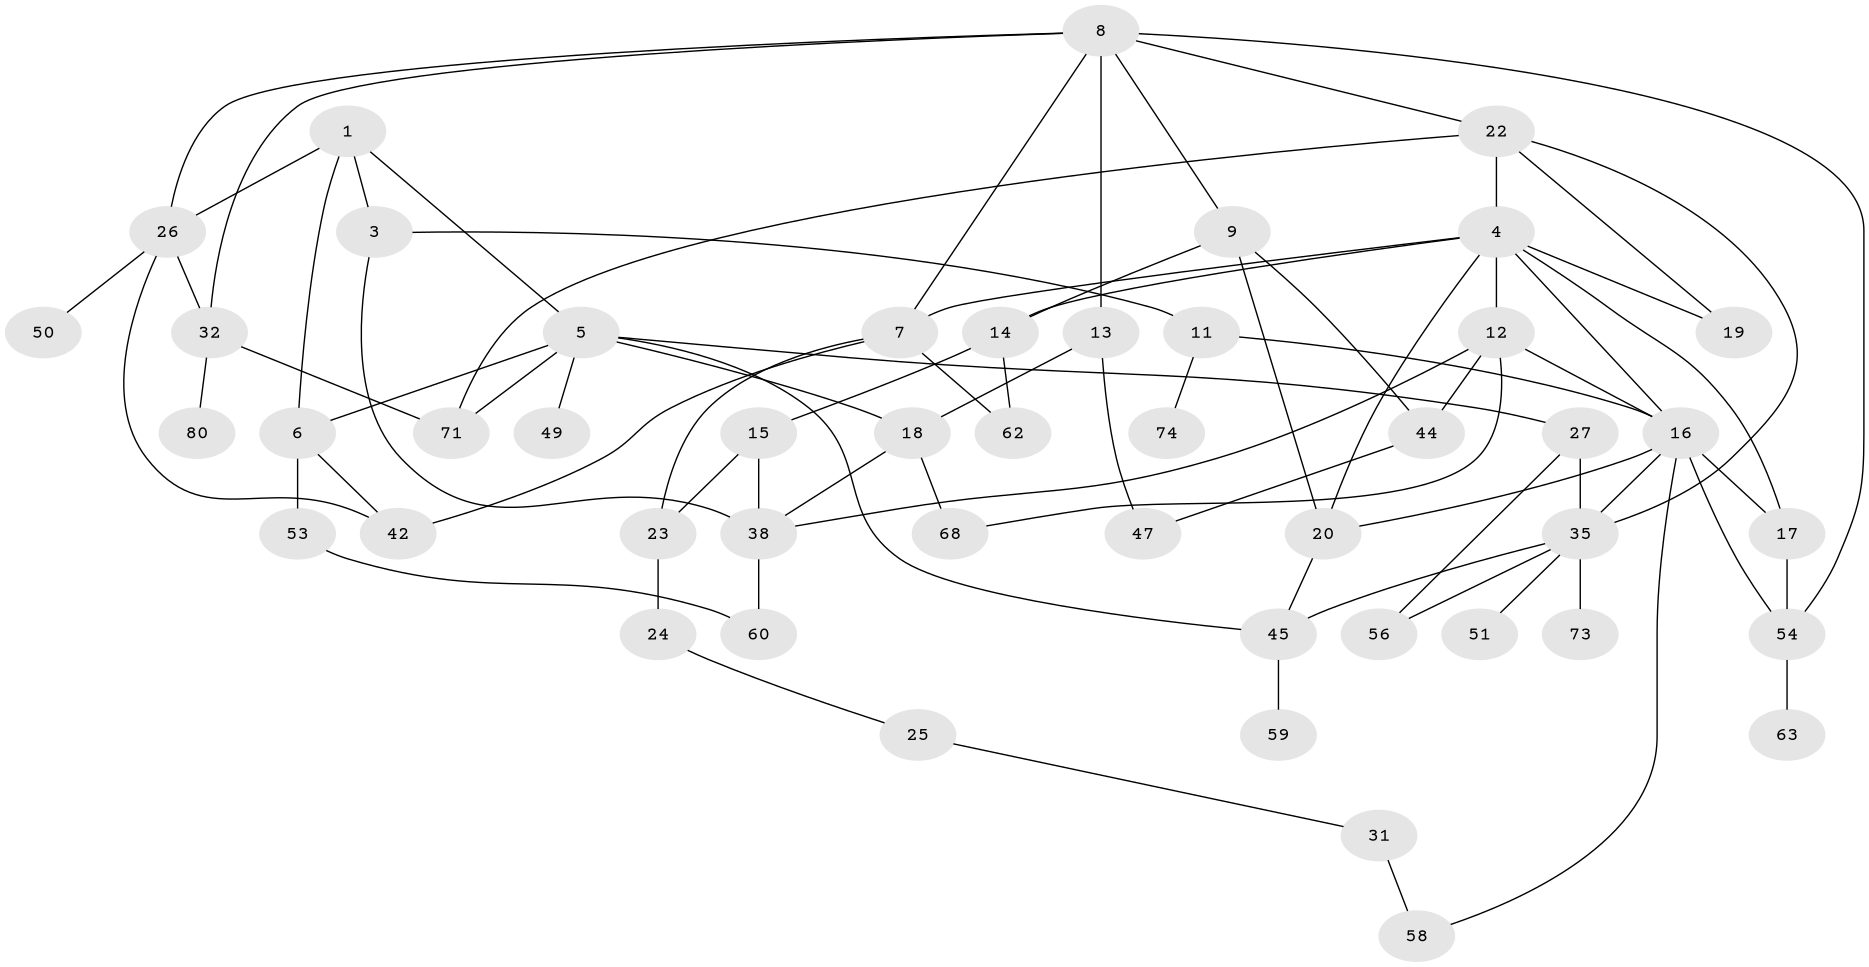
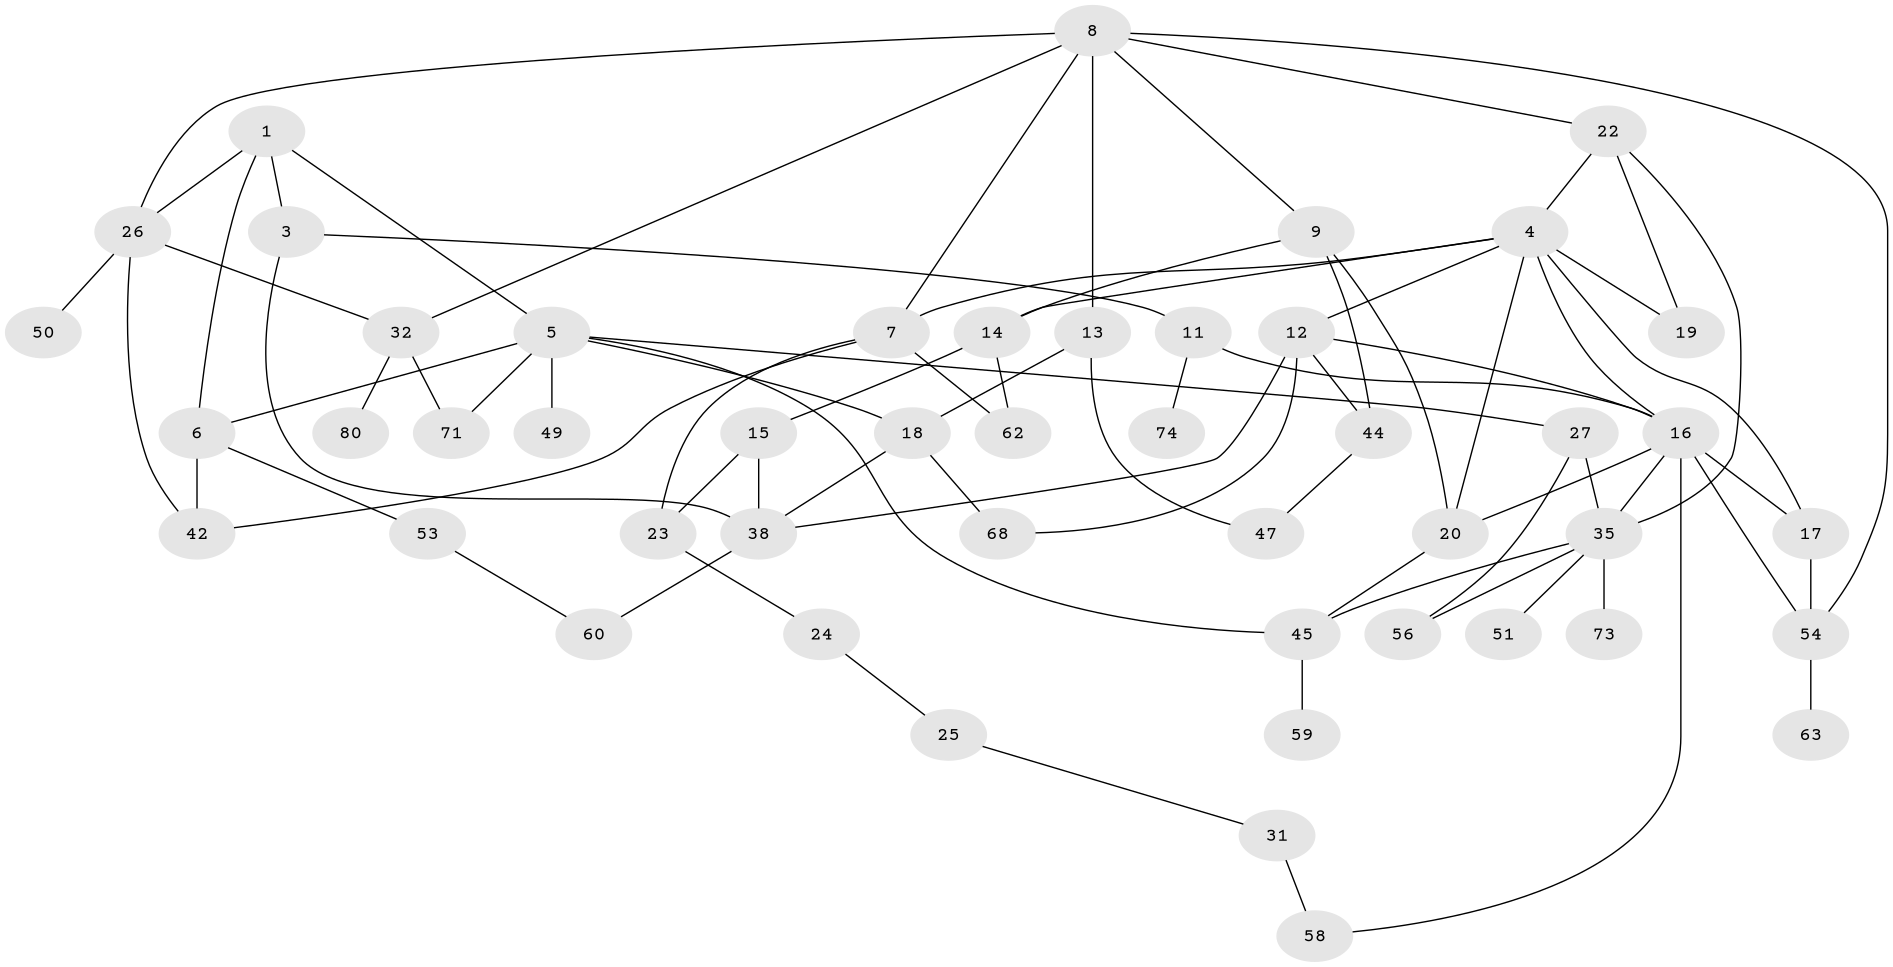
  graph {
    fontname="Courier Prime"
    node [color=gray90 fontname="Courier Prime" style=filled]
    edge [fontname="Courier Prime"]
    1 [super="+2"]
    3 [super="+55"]
    5 [super="+39"]
    6 [super="+76"]
    26 [super="+30"]
    11 [super="+70"]
    38 [super="+52"]
    18 [super="+57"]
    27
    45 [super="+77"]
    49 [super="+69"]
    71
    42
    53
    32 [super="+61"]
    50
    4 [super="+10"]
    7 [super="+33"]
    12 [super="+29"]
    14 [super="+75"]
    16 [super="+41"]
    17 [super="+66"]
    19 [super="+40"]
    20 [super="+48"]
    74
    60
    8 [super="+21"]
    23
    62
    44 [super="+67"]
    68
    15 [super="+34"]
    54 [super="+65"]
    35 [super="+43"]
    58
    22 [super="+79"]
    56 [super="+78"]
    59
    9
    13 [super="+37"]
    24 [super="+46"]
    47
    80
    63 [super="+64"]
    51
    73
    25 [super="+72"]
    31 [super="+36"]
    1 -- 3
    1 -- 5
    1 -- 6
    1 -- 26
    3 -- 11
    3 -- 38
    5 -- 6
    5 -- 18
    5 -- 27
    5 -- 45
    5 -- 49
    5 -- 71
    6 -- 42
    6 -- 53
    26 -- 42
    26 -- 32
    26 -- 50
    11 -- 16
    11 -- 74
    38 -- 60
    18 -- 38
    18 -- 68
    27 -- 35
    27 -- 56
    45 -- 59
    53 -- 60
    32 -- 71
    32 -- 80
    4 -- 7
    4 -- 12
    4 -- 14
    4 -- 16
    4 -- 17
    4 -- 19
    4 -- 20
    7 -- 42
    7 -- 8
    7 -- 23
    7 -- 62
    12 -- 38
    12 -- 16
    12 -- 44
    12 -- 68
    14 -- 62
    14 -- 15
    16 -- 17
    16 -- 20
    16 -- 54
    16 -- 35
    16 -- 58
    17 -- 54
    19 -- 22
    20 -- 45
    8 -- 26
    8 -- 32
    8 -- 54
    8 -- 22
    8 -- 9
    8 -- 13
    23 -- 24
    44 -- 47
    15 -- 38
    15 -- 23
    54 -- 63 [weight=2]
    35 -- 45
    35 -- 56
    35 -- 51
    35 -- 73
-   22 -- 71
    22 -- 4
    22 -- 35
    9 -- 14
    9 -- 20
    9 -- 44
    13 -- 18
    13 -- 47
    24 -- 25
    25 -- 31
    31 -- 58
  }
